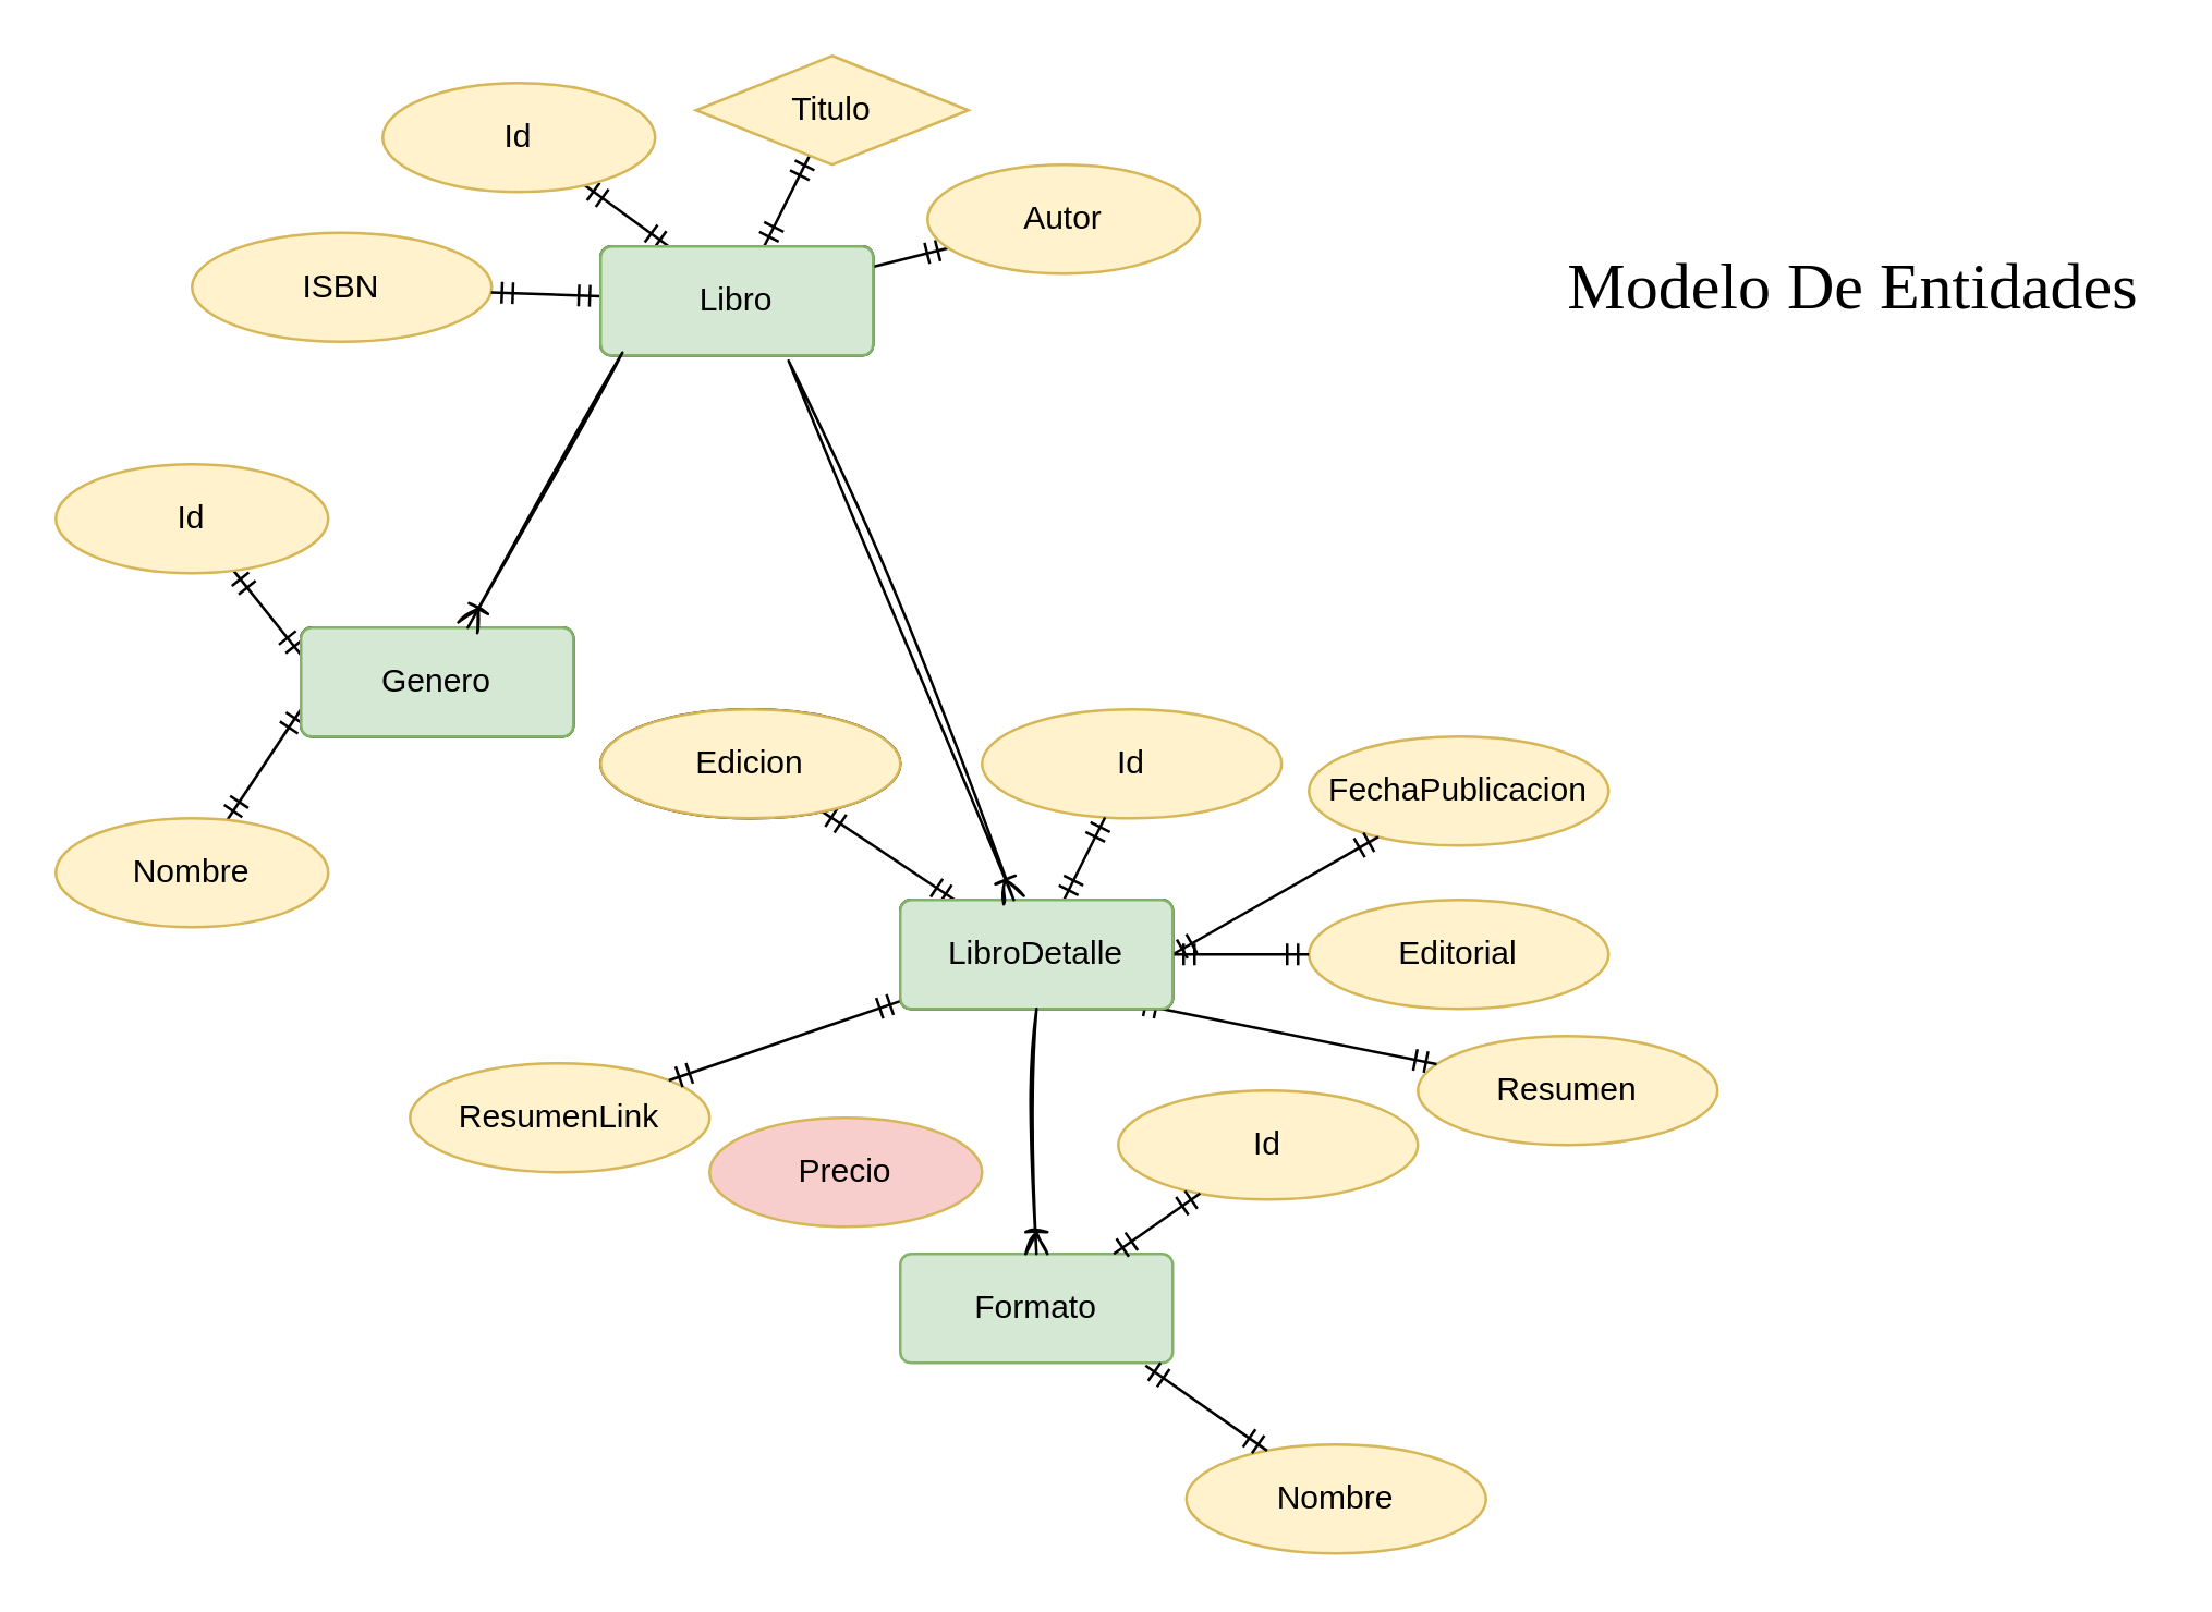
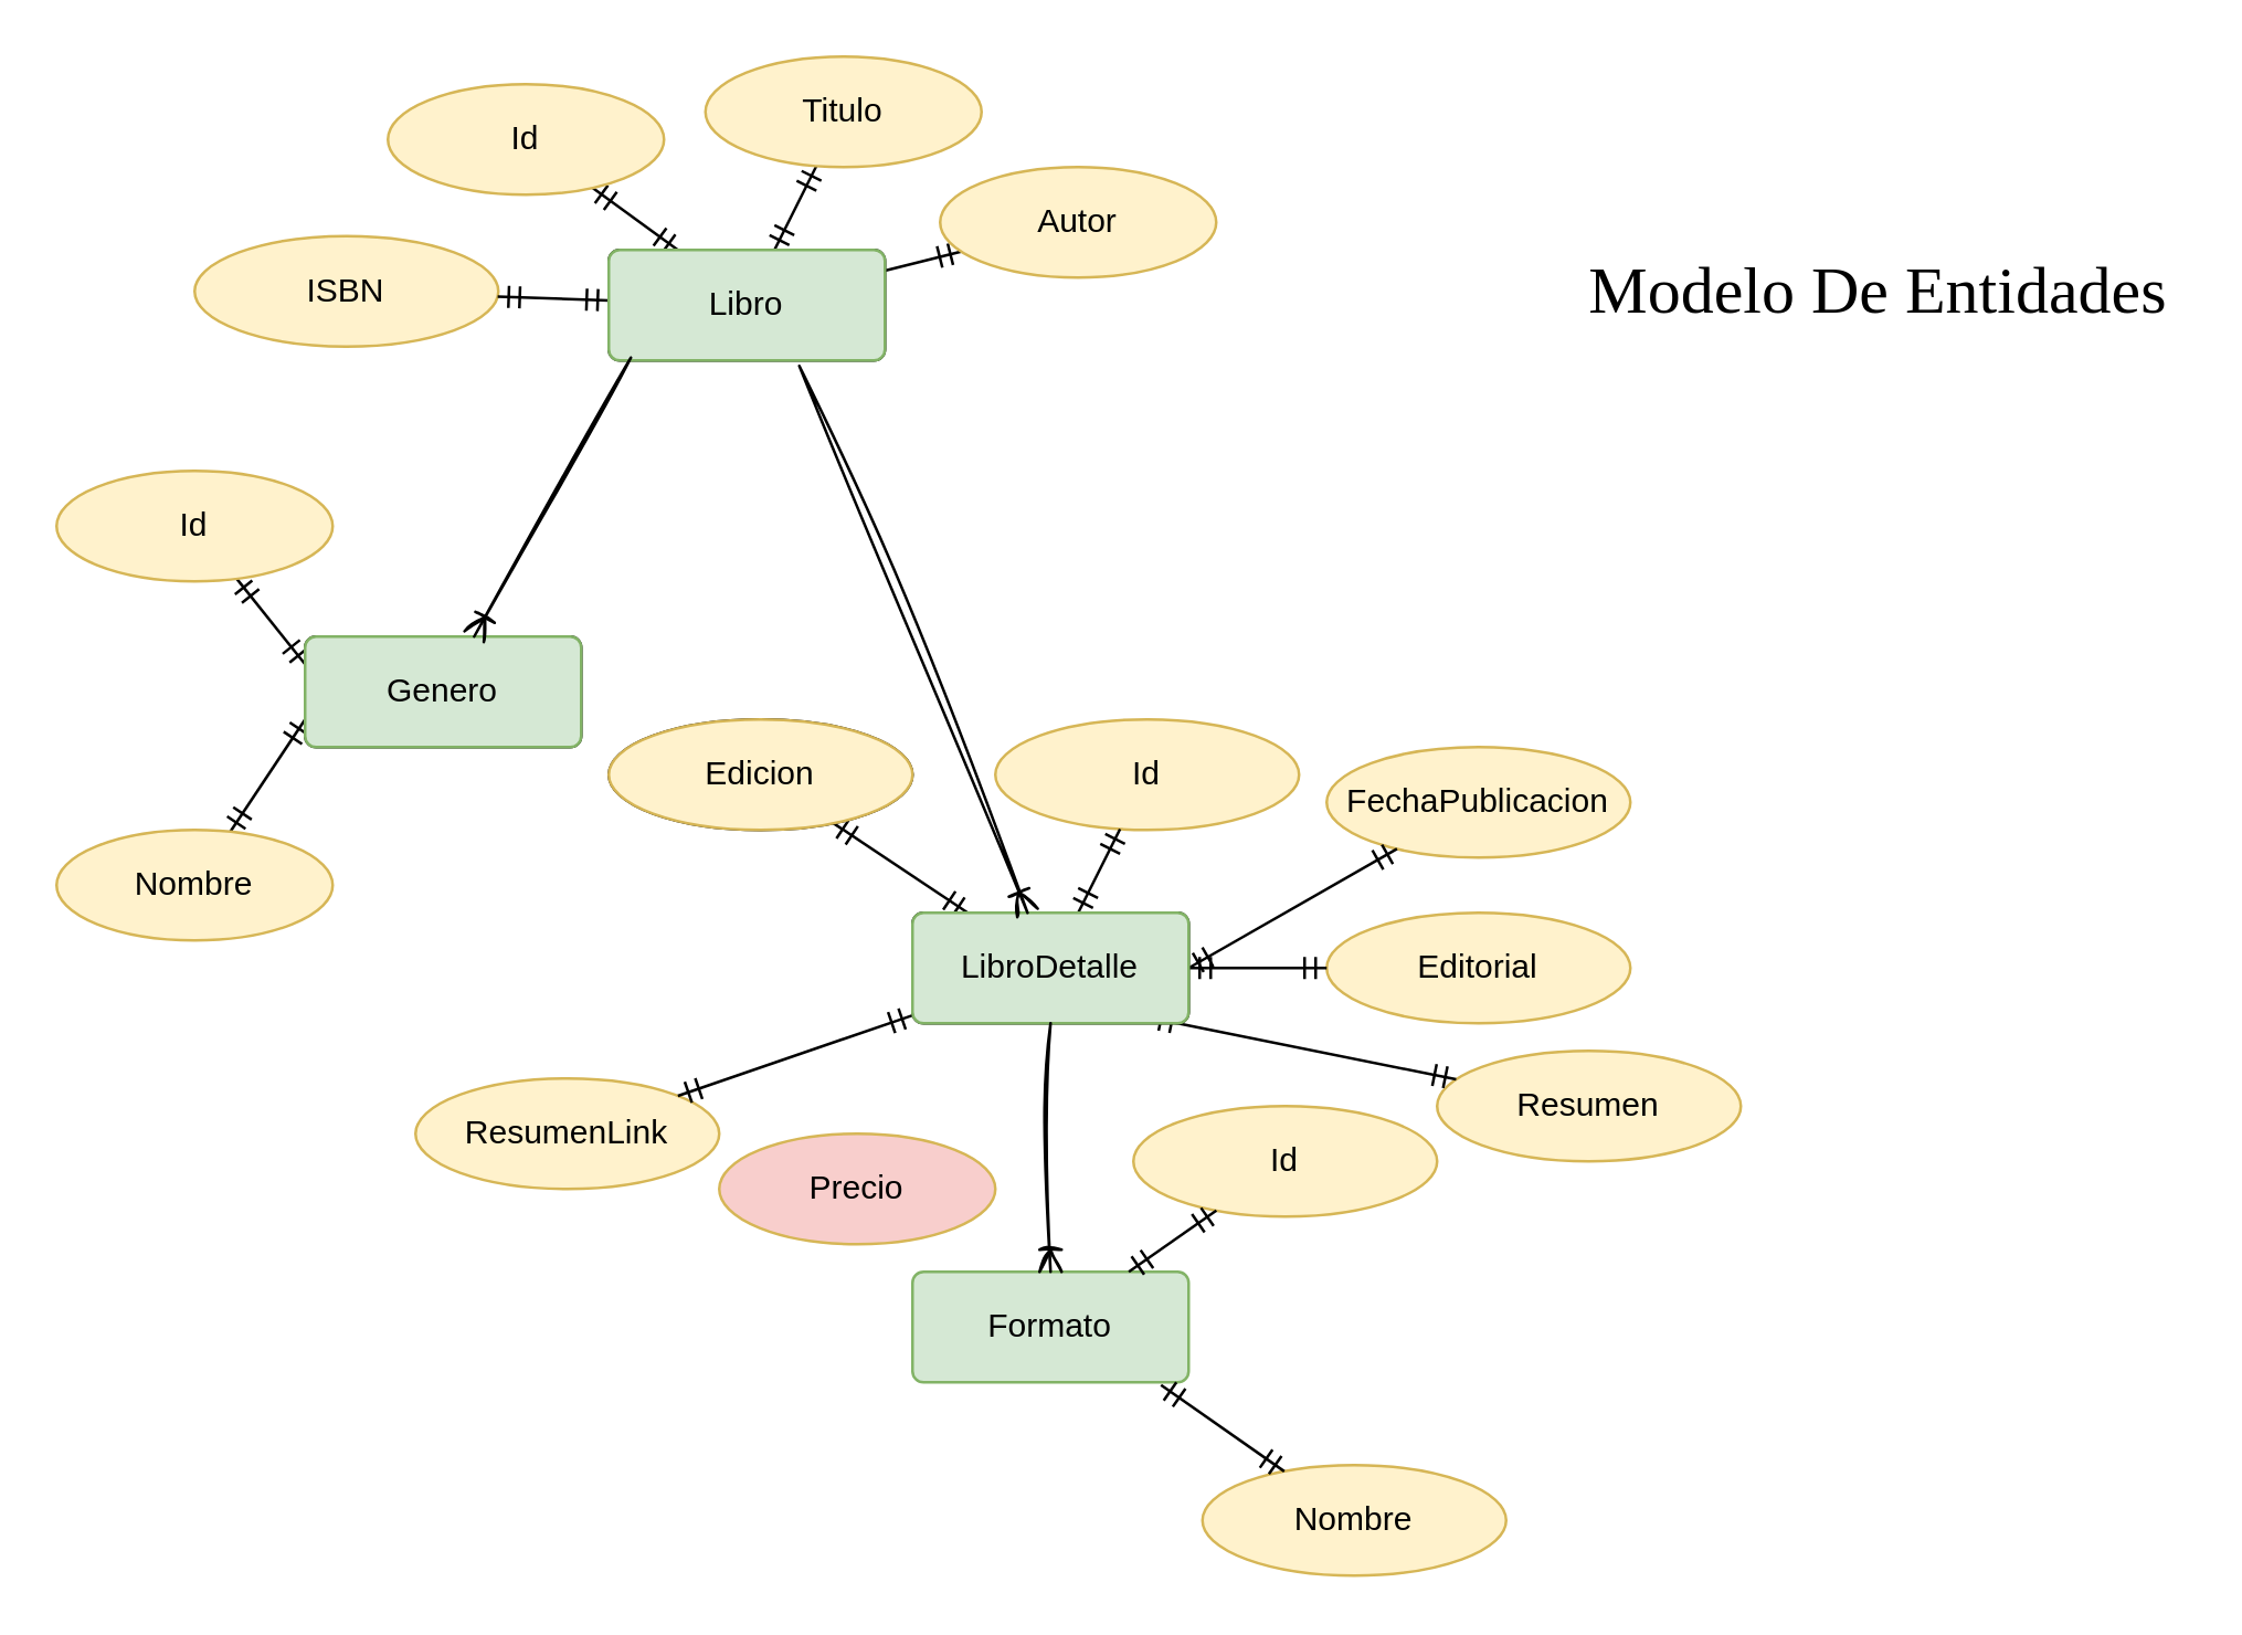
  <mxCell id="0" />
  <mxCell id="1" parent="0" />
  <mxCell id="2" style="edgeStyle=none;rounded=0;orthogonalLoop=1;jettySize=auto;html=1;" parent="1" source="3" edge="1"><mxGeometry relative="1" as="geometry"><mxPoint x="280" y="90" as="targetPoint" /></mxGeometry></mxCell>
  <mxCell id="3" value="Libro" style="rounded=1;arcSize=10;whiteSpace=wrap;html=1;align=center;" parent="1" vertex="1"><mxGeometry x="220" y="90" width="100" height="40" as="geometry" /></mxCell>
  <mxCell id="4" value="Formato" style="rounded=1;arcSize=10;whiteSpace=wrap;html=1;align=center;fillColor=#d5e8d4;strokeColor=#82b366;" parent="1" vertex="1"><mxGeometry x="330" y="460" width="100" height="40" as="geometry" /></mxCell>
  <mxCell id="5" value="Genero" style="rounded=1;arcSize=10;whiteSpace=wrap;html=1;align=center;" parent="1" vertex="1"><mxGeometry x="110" y="230" width="100" height="40" as="geometry" /></mxCell>
  <mxCell id="6" value="LibroDetalle" style="rounded=1;arcSize=10;whiteSpace=wrap;html=1;align=center;" parent="1" vertex="1"><mxGeometry x="330" y="330" width="100" height="40" as="geometry" /></mxCell>
  <mxCell id="7" value="" style="fontSize=12;html=1;endArrow=ERmandOne;startArrow=ERmandOne;rounded=0;exitX=0.25;exitY=0;exitDx=0;exitDy=0;" parent="1" source="3" target="34" edge="1"><mxGeometry width="100" height="100" relative="1" as="geometry"><mxPoint x="380" y="280" as="sourcePoint" /><mxPoint x="225.355" y="64.142" as="targetPoint" /></mxGeometry></mxCell>
  <mxCell id="8" value="FechaPublicacion" style="ellipse;whiteSpace=wrap;html=1;align=center;fillColor=#fff2cc;strokeColor=#d6b656;" parent="1" vertex="1"><mxGeometry x="480" y="270" width="110" height="40" as="geometry" /></mxCell>
  <mxCell id="9" value="" style="fontSize=12;html=1;endArrow=ERmandOne;startArrow=ERmandOne;rounded=0;" parent="1" source="3" target="36" edge="1"><mxGeometry width="100" height="100" relative="1" as="geometry"><mxPoint x="280" y="100" as="sourcePoint" /><mxPoint x="310" y="50" as="targetPoint" /></mxGeometry></mxCell>
  <mxCell id="10" value="" style="fontSize=12;html=1;endArrow=ERmandOne;startArrow=ERmandOne;rounded=0;" parent="1" target="35" edge="1"><mxGeometry width="100" height="100" relative="1" as="geometry"><mxPoint x="310" y="100" as="sourcePoint" /><mxPoint x="347.6" y="90.6" as="targetPoint" /></mxGeometry></mxCell>
  <mxCell id="11" value="Precio" style="ellipse;whiteSpace=wrap;html=1;align=center;fillColor=#f8cecc;strokeColor=#d6b656;" parent="1" vertex="1"><mxGeometry x="260" y="410" width="100" height="40" as="geometry" /></mxCell>
  <mxCell id="12" value="" style="fontSize=12;html=1;endArrow=ERmandOne;startArrow=ERmandOne;rounded=0;entryX=0;entryY=0.25;entryDx=0;entryDy=0;" parent="1" source="41" target="5" edge="1"><mxGeometry width="100" height="100" relative="1" as="geometry"><mxPoint x="85" y="209" as="sourcePoint" /><mxPoint x="188" y="240" as="targetPoint" /></mxGeometry></mxCell>
  <mxCell id="13" value="" style="fontSize=12;html=1;endArrow=ERmandOne;startArrow=ERmandOne;rounded=0;exitX=0;exitY=0.75;exitDx=0;exitDy=0;" parent="1" source="5" target="40" edge="1"><mxGeometry width="100" height="100" relative="1" as="geometry"><mxPoint x="113" y="218" as="sourcePoint" /><mxPoint x="85" y="291" as="targetPoint" /></mxGeometry></mxCell>
  <mxCell id="14" value="" style="fontSize=12;html=1;endArrow=ERmandOne;startArrow=ERmandOne;rounded=0;entryX=1;entryY=0.5;entryDx=0;entryDy=0;" parent="1" source="8" target="6" edge="1"><mxGeometry width="100" height="100" relative="1" as="geometry"><mxPoint x="370" y="237" as="sourcePoint" /><mxPoint x="402" y="247" as="targetPoint" /></mxGeometry></mxCell>
  <mxCell id="15" value="Id" style="ellipse;whiteSpace=wrap;html=1;align=center;fillColor=#fff2cc;strokeColor=#d6b656;" parent="1" vertex="1"><mxGeometry x="360" y="260" width="110" height="40" as="geometry" /></mxCell>
  <mxCell id="16" value="ISBN" style="ellipse;whiteSpace=wrap;html=1;align=center;fillColor=#fff2cc;strokeColor=#d6b656;" parent="1" vertex="1"><mxGeometry x="70" y="85" width="110" height="40" as="geometry" /></mxCell>
  <mxCell id="17" value="Resumen" style="ellipse;whiteSpace=wrap;html=1;align=center;fillColor=#fff2cc;strokeColor=#d6b656;" parent="1" vertex="1"><mxGeometry x="520" y="380" width="110" height="40" as="geometry" /></mxCell>
  <mxCell id="18" value="ResumenLink" style="ellipse;whiteSpace=wrap;html=1;align=center;fillColor=#fff2cc;strokeColor=#d6b656;" parent="1" vertex="1"><mxGeometry x="150" y="390" width="110" height="40" as="geometry" /></mxCell>
  <mxCell id="19" value="" style="fontSize=12;html=1;endArrow=ERmandOne;startArrow=ERmandOne;rounded=0;" parent="1" source="15" target="6" edge="1"><mxGeometry width="100" height="100" relative="1" as="geometry"><mxPoint x="495" y="360" as="sourcePoint" /><mxPoint x="440" y="360" as="targetPoint" /></mxGeometry></mxCell>
  <mxCell id="20" value="" style="fontSize=12;html=1;endArrow=ERmandOne;startArrow=ERmandOne;rounded=0;" parent="1" source="31" target="16" edge="1"><mxGeometry width="100" height="100" relative="1" as="geometry"><mxPoint x="417" y="319" as="sourcePoint" /><mxPoint x="403" y="340" as="targetPoint" /></mxGeometry></mxCell>
  <mxCell id="21" value="" style="fontSize=12;html=1;endArrow=ERmandOne;startArrow=ERmandOne;rounded=0;entryX=0.86;entryY=0.95;entryDx=0;entryDy=0;entryPerimeter=0;" parent="1" source="17" target="33" edge="1"><mxGeometry width="100" height="100" relative="1" as="geometry"><mxPoint x="495" y="360" as="sourcePoint" /><mxPoint x="440" y="360" as="targetPoint" /></mxGeometry></mxCell>
  <mxCell id="22" value="" style="fontSize=12;html=1;endArrow=ERmandOne;startArrow=ERmandOne;rounded=0;" parent="1" source="33" target="18" edge="1"><mxGeometry width="100" height="100" relative="1" as="geometry"><mxPoint x="458" y="403" as="sourcePoint" /><mxPoint x="422" y="380" as="targetPoint" /></mxGeometry></mxCell>
  <mxCell id="23" value="Id" style="ellipse;whiteSpace=wrap;html=1;align=center;fillColor=#fff2cc;strokeColor=#d6b656;" parent="1" vertex="1"><mxGeometry x="410" y="400" width="110" height="40" as="geometry" /></mxCell>
  <mxCell id="24" value="" style="fontSize=12;html=1;endArrow=ERmandOne;startArrow=ERmandOne;rounded=0;" parent="1" source="23" target="4" edge="1"><mxGeometry width="100" height="100" relative="1" as="geometry"><mxPoint x="620" y="270" as="sourcePoint" /><mxPoint x="440" y="270" as="targetPoint" /></mxGeometry></mxCell>
  <mxCell id="25" value="Nombre" style="ellipse;whiteSpace=wrap;html=1;align=center;fillColor=#fff2cc;strokeColor=#d6b656;" parent="1" vertex="1"><mxGeometry x="435" y="530" width="110" height="40" as="geometry" /></mxCell>
  <mxCell id="26" value="" style="fontSize=12;html=1;endArrow=ERmandOne;startArrow=ERmandOne;rounded=0;entryX=0.9;entryY=1.025;entryDx=0;entryDy=0;entryPerimeter=0;" parent="1" source="25" target="4" edge="1"><mxGeometry width="100" height="100" relative="1" as="geometry"><mxPoint x="738" y="227" as="sourcePoint" /><mxPoint x="702" y="250" as="targetPoint" /></mxGeometry></mxCell>
  <mxCell id="27" value="Edicion" style="ellipse;whiteSpace=wrap;html=1;align=center;" parent="1" vertex="1"><mxGeometry x="220" y="260" width="110" height="40" as="geometry" /></mxCell>
  <mxCell id="28" value="Editorial" style="ellipse;whiteSpace=wrap;html=1;align=center;fillColor=#fff2cc;strokeColor=#d6b656;" parent="1" vertex="1"><mxGeometry x="480" y="330" width="110" height="40" as="geometry" /></mxCell>
  <mxCell id="29" value="" style="fontSize=12;html=1;endArrow=ERmandOne;startArrow=ERmandOne;rounded=0;" parent="1" source="28" target="6" edge="1"><mxGeometry width="100" height="100" relative="1" as="geometry"><mxPoint x="515" y="317" as="sourcePoint" /><mxPoint x="440" y="360" as="targetPoint" /></mxGeometry></mxCell>
  <mxCell id="30" value="" style="fontSize=12;html=1;endArrow=ERmandOne;startArrow=ERmandOne;rounded=0;" parent="1" source="27" target="6" edge="1"><mxGeometry width="100" height="100" relative="1" as="geometry"><mxPoint x="415" y="310" as="sourcePoint" /><mxPoint x="400" y="340" as="targetPoint" /></mxGeometry></mxCell>
  <mxCell id="31" value="Libro" style="rounded=1;arcSize=10;whiteSpace=wrap;html=1;align=center;fillColor=#d5e8d4;strokeColor=#82b366;" parent="1" vertex="1"><mxGeometry x="220" y="90" width="100" height="40" as="geometry" /></mxCell>
  <mxCell id="32" value="Genero" style="rounded=1;arcSize=10;whiteSpace=wrap;html=1;align=center;fillColor=#d5e8d4;strokeColor=#82b366;" parent="1" vertex="1"><mxGeometry x="110" y="230" width="100" height="40" as="geometry" /></mxCell>
  <mxCell id="33" value="LibroDetalle" style="rounded=1;arcSize=10;whiteSpace=wrap;html=1;align=center;fillColor=#d5e8d4;strokeColor=#82b366;" parent="1" vertex="1"><mxGeometry x="330" y="330" width="100" height="40" as="geometry" /></mxCell>
  <mxCell id="34" value="Id" style="ellipse;whiteSpace=wrap;html=1;align=center;fillColor=#fff2cc;strokeColor=#d6b656;" parent="1" vertex="1"><mxGeometry x="140" y="30" width="100" height="40" as="geometry" /></mxCell>
  <mxCell id="35" value="Autor" style="ellipse;whiteSpace=wrap;html=1;align=center;fillColor=#fff2cc;strokeColor=#d6b656;" parent="1" vertex="1"><mxGeometry x="340" y="60" width="100" height="40" as="geometry" /></mxCell>
- <mxCell id="36" value="Titulo" style="rhombus;whiteSpace=wrap;html=1;align=center;fillColor=#fff2cc;strokeColor=#d6b656;" parent="1" vertex="1"><mxGeometry x="255" y="20" width="100" height="40" as="geometry" /></mxCell>
+ <mxCell id="36" value="Titulo" style="ellipse;whiteSpace=wrap;html=1;align=center;fillColor=#fff2cc;strokeColor=#d6b656;" parent="1" vertex="1"><mxGeometry x="255" y="20" width="100" height="40" as="geometry" /></mxCell>
  <mxCell id="37" value="Edicion" style="ellipse;whiteSpace=wrap;html=1;align=center;fillColor=#fff2cc;strokeColor=#d6b656;" parent="1" vertex="1"><mxGeometry x="220" y="260" width="110" height="40" as="geometry" /></mxCell>
  <mxCell id="38" value="&lt;span style=&quot;font-size: 24px;&quot;&gt;Modelo De Entidades&lt;br&gt;&lt;/span&gt;" style="text;html=1;strokeColor=none;fillColor=none;align=center;verticalAlign=middle;whiteSpace=wrap;rounded=0;fontSize=20;fontFamily=Architects Daughter;" parent="1" vertex="1"><mxGeometry x="570" y="70" width="220" height="70" as="geometry" /></mxCell>
  <mxCell id="39" value="" style="fontSize=12;html=1;endArrow=ERoneToMany;rounded=0;sketch=1;hachureGap=4;jiggle=2;curveFitting=1;fontFamily=Architects Daughter;fontSource=https%3A%2F%2Ffonts.googleapis.com%2Fcss%3Ffamily%3DArchitects%2BDaughter;exitX=0.69;exitY=1.05;exitDx=0;exitDy=0;exitPerimeter=0;" parent="1" source="31" target="33" edge="1"><mxGeometry width="100" height="100" relative="1" as="geometry"><mxPoint x="390" y="380" as="sourcePoint" /><mxPoint x="390" y="490" as="targetPoint" /></mxGeometry></mxCell>
  <mxCell id="40" value="Nombre" style="ellipse;whiteSpace=wrap;html=1;align=center;fillColor=#fff2cc;strokeColor=#d6b656;" parent="1" vertex="1"><mxGeometry x="20" y="300" width="100" height="40" as="geometry" /></mxCell>
  <mxCell id="41" value="Id" style="ellipse;whiteSpace=wrap;html=1;align=center;fillColor=#fff2cc;strokeColor=#d6b656;" parent="1" vertex="1"><mxGeometry x="20" y="170" width="100" height="40" as="geometry" /></mxCell>
  <mxCell id="42" value="" style="fontSize=12;html=1;endArrow=ERoneToMany;rounded=0;sketch=1;hachureGap=4;jiggle=2;curveFitting=1;fontFamily=Architects Daughter;fontSource=https%3A%2F%2Ffonts.googleapis.com%2Fcss%3Ffamily%3DArchitects%2BDaughter;exitX=0.08;exitY=0.975;exitDx=0;exitDy=0;exitPerimeter=0;" edge="1" parent="1" source="31" target="32"><mxGeometry width="100" height="100" relative="1" as="geometry"><mxPoint x="299" y="142" as="sourcePoint" /><mxPoint x="382" y="340" as="targetPoint" /></mxGeometry></mxCell>
  <mxCell id="43" value="" style="fontSize=12;html=1;endArrow=ERoneToMany;rounded=0;sketch=1;hachureGap=4;jiggle=2;curveFitting=1;fontFamily=Architects Daughter;fontSource=https%3A%2F%2Ffonts.googleapis.com%2Fcss%3Ffamily%3DArchitects%2BDaughter;" edge="1" parent="1" source="33" target="4"><mxGeometry width="100" height="100" relative="1" as="geometry"><mxPoint x="309" y="152" as="sourcePoint" /><mxPoint x="392" y="350" as="targetPoint" /></mxGeometry></mxCell>
